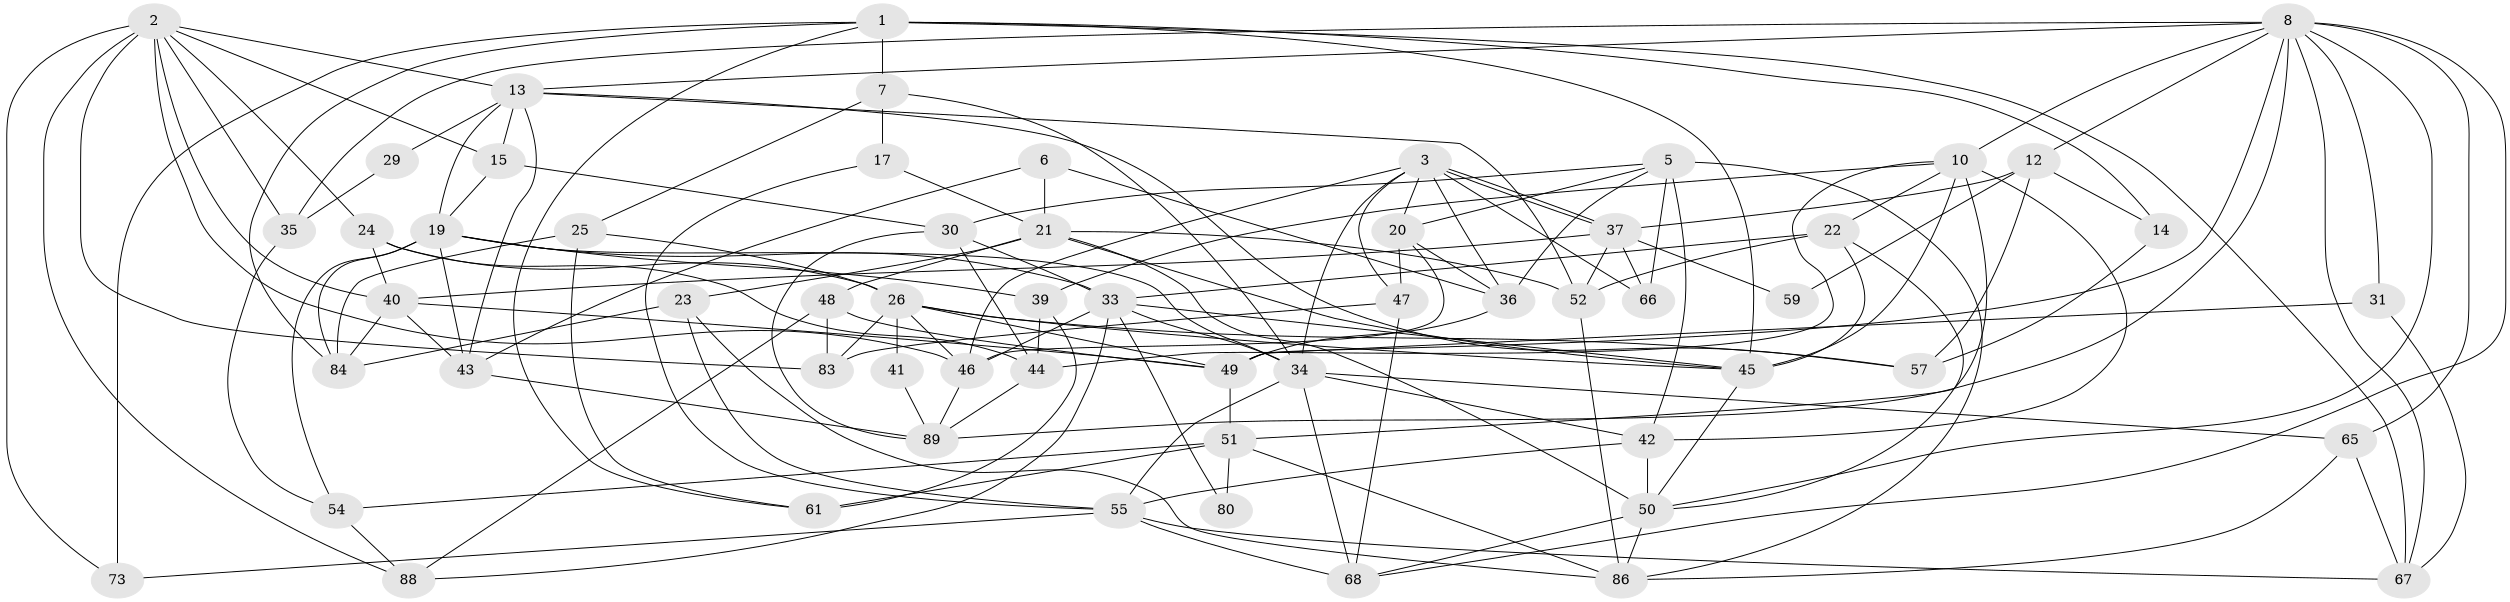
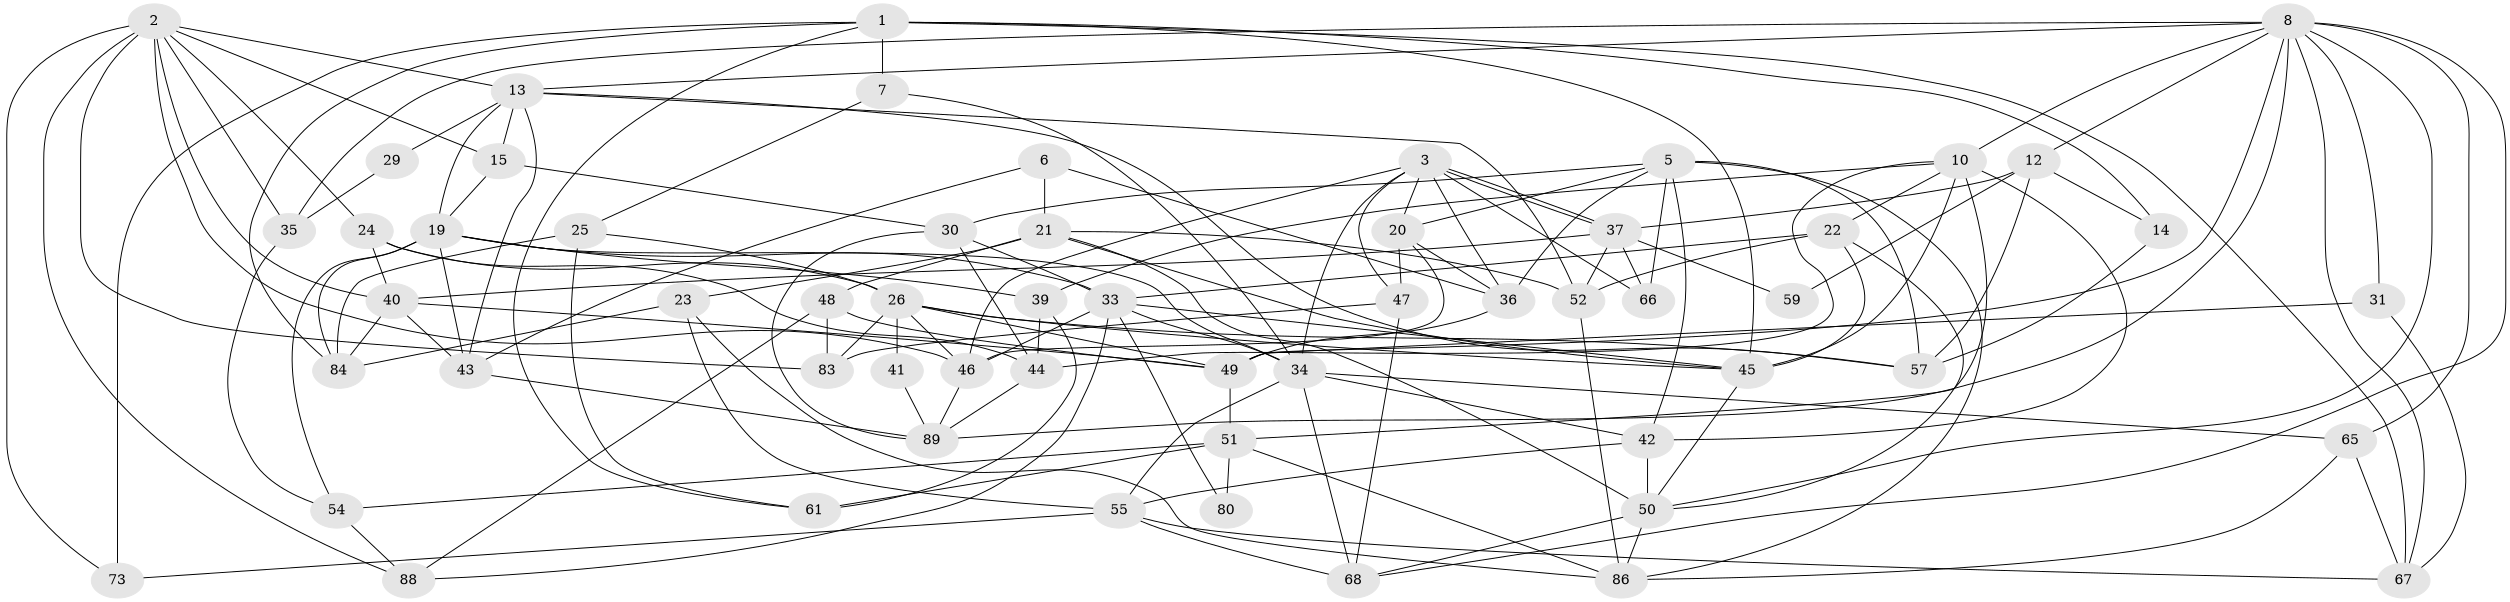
  graph {
    node [color=gray90 style=filled]
    1 [super="+60"]
    7 [super="+9"]
    14
    45
    61 [super="+70"]
    67 [super="+97"]
    73
    84
    34 [super="+95"]
-   17
    25
    57 [super="+76"]
    50 [super="+75"]
    2 [super="+8"]
    13 [super="+94"]
    15 [super="+27"]
    24
    35 [super="+87"]
    40 [super="+90"]
    n20 [label=46 super="+81"]
    83
    88
    43 [super="+92"]
    19 [super="+62"]
    29
    52 [super="+69"]
    30
    26 [super="+28"]
    44 [super="+64"]
    54 [super="+82"]
    49 [super="+93"]
    89 [super="+91"]
    3 [super="+11"]
    20 [super="+85"]
    36 [super="+63"]
    37 [super="+46"]
    47
    66
    65 [super="+71"]
    68 [super="+78"]
    42 [super="+96"]
    55 [super="+98"]
    59
    n44 [label=8 super="+16"]
    10 [super="+18"]
    12 [super="+72"]
    31
    22 [super="+58"]
    39
    51 [super="+74"]
    86
    5 [super="+53"]
    33 [super="+79"]
    6 [super="+32"]
    21 [super="+77"]
    23 [super="+38"]
    48
    80
    41
    1 -- 7
    1 -- 14
    1 -- 45
    1 -- 61
    1 -- 67
    1 -- 73
    1 -- 84
    7 -- 34
-   7 -- 17
    7 -- 25
    14 -- 57
    45 -- 50
    34 -- 65
    34 -- 68
    34 -- 42
    34 -- 55
-   17 -- 55
-   17 -- 21
    25 -- 61
    25 -- 84
    25 -- 26
    50 -- 68
    50 -- 86
    2 -- 73
    2 -- 13
    2 -- 15
    2 -- 24
    2 -- 35
    2 -- 40
    2 -- n20
    2 -- 83
    2 -- 88
    13 -- 57
    13 -- 15
    13 -- 43
    13 -- 19
    13 -- 29
    13 -- 52
    15 -- 19
    15 -- 30
    24 -- 40
    24 -- 26
    24 -- 44
    35 -- 54
    40 -- 84
    40 -- 43
    40 -- 49
    n20 -- 89
    43 -- 89
    19 -- 84
    19 -- 34
    19 -- 43
    19 -- 54
    19 -- 39
    19 -- 33
    29 -- 35
    52 -- 86
    30 -- 44
    30 -- 89
    30 -- 33
    26 -- 45
    26 -- 57
    26 -- n20
    26 -- 83
    26 -- 49 [weight=2]
    26 -- 41
    44 -- 89
    54 -- 88
    49 -- 51
    3 -- 34
    3 -- n20
    3 -- 20
    3 -- 36
    3 -- 37
    3 -- 37
    3 -- 47
    3 -- 66
    20 -- n20
    20 -- 36
    20 -- 47
    36 -- 49
    37 -- 40
    37 -- 52
    37 -- 66
    37 -- 59
    47 -- 83
    47 -- 68
    65 -- 67
    65 -- 86
    42 -- 50
    42 -- 55
    55 -- 67
    55 -- 73
    55 -- 68
    n44 -- 67
    n44 -- 50
    n44 -- 13
    n44 -- 35
    n44 -- 49
    n44 -- 89
    n44 -- 65
    n44 -- 68
    n44 -- 10
    n44 -- 12
    n44 -- 31
    10 -- 45
    10 -- 44
    10 -- 42
    10 -- 22
    10 -- 39
    10 -- 51
    12 -- 14
    12 -- 57
    12 -- 37
    12 -- 59
    31 -- 67
    31 -- 49
    22 -- 45
    22 -- 50
    22 -- 52
    22 -- 33
    39 -- 61
    39 -- 44
    51 -- 61
    51 -- 54
    51 -- 86
    51 -- 80
+   5 -- 57
    5 -- 30
    5 -- 20
    5 -- 36
    5 -- 66
    5 -- 42
    5 -- 86
    33 -- 45
    33 -- 34
    33 -- n20
    33 -- 88
    33 -- 80
    6 -- 43
    6 -- 36
    6 -- 21
    21 -- 45
    21 -- 50
    21 -- 52
    21 -- 23
    21 -- 48
    23 -- 84
    23 -- 55
    23 -- 86
    48 -- 83
    48 -- 88
    48 -- 49
    41 -- 89
  }
